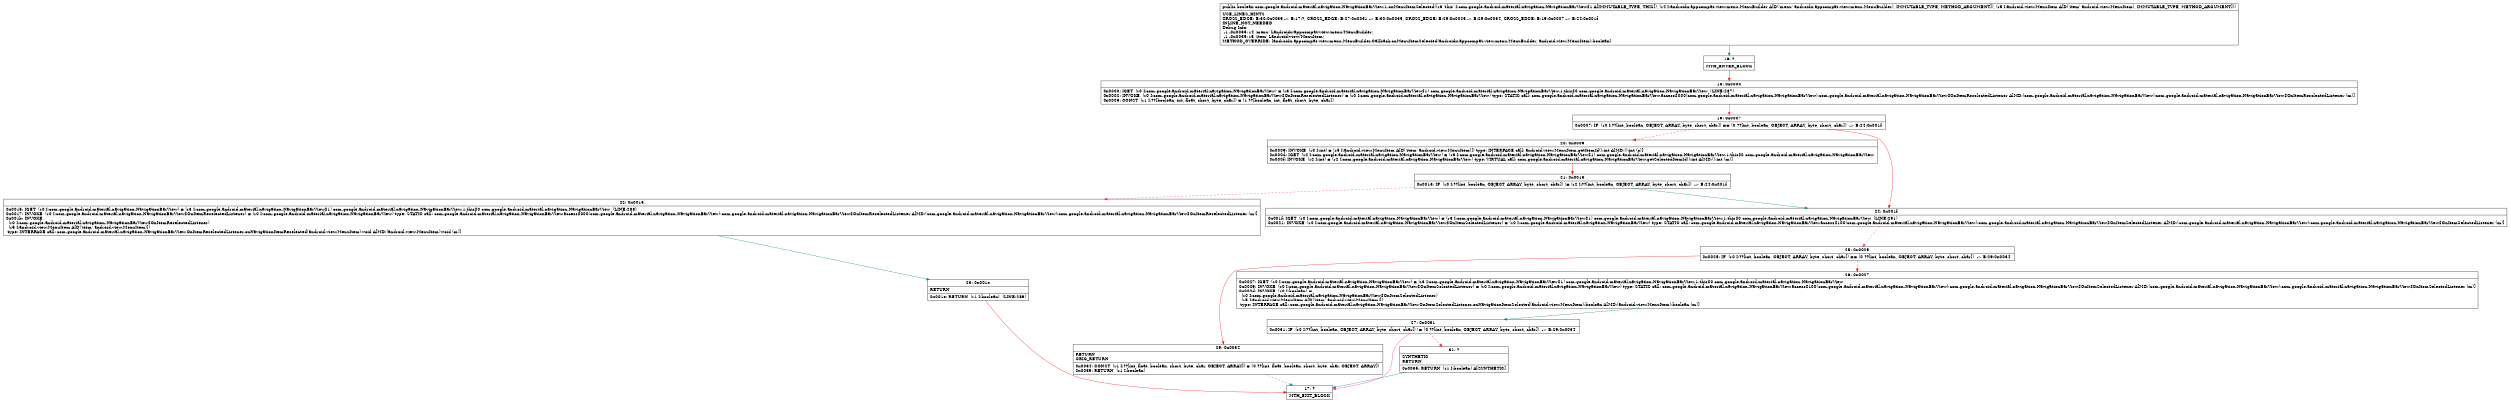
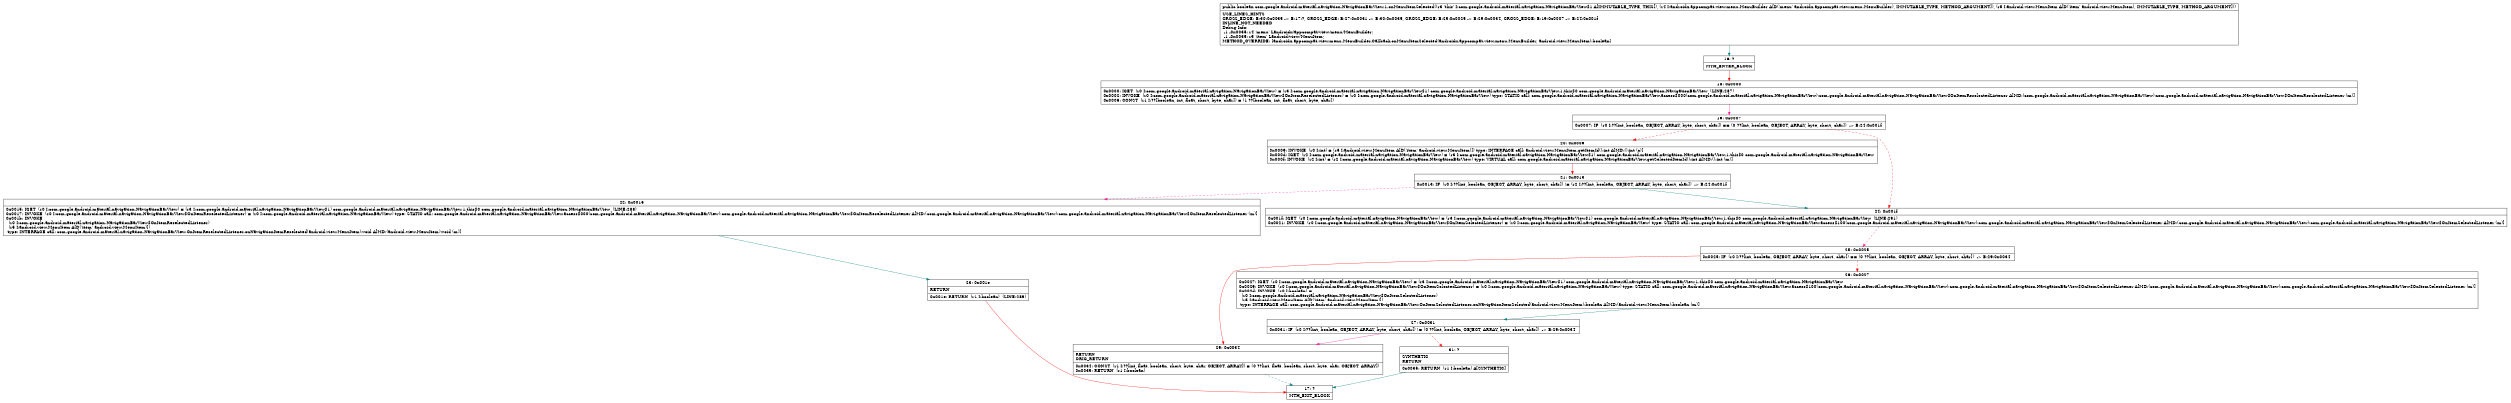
  digraph {
    node [shape=record]
    edge [color=red]
    n1 [label="{16\:\ ?|MTH_ENTER_BLOCK\l}"]
    n2 [label="{18\:\ 0x0000|0x0000: IGET  (r0 I:com.google.android.material.navigation.NavigationBarView) = (r3 I:com.google.android.material.navigation.NavigationBarView$1) com.google.android.material.navigation.NavigationBarView.1.this$0 com.google.android.material.navigation.NavigationBarView  (LINE:287)\l0x0002: INVOKE  (r0 I:com.google.android.material.navigation.NavigationBarView$OnItemReselectedListener) = (r0 I:com.google.android.material.navigation.NavigationBarView) type: STATIC call: com.google.android.material.navigation.NavigationBarView.access$000(com.google.android.material.navigation.NavigationBarView):com.google.android.material.navigation.NavigationBarView$OnItemReselectedListener A[MD:(com.google.android.material.navigation.NavigationBarView):com.google.android.material.navigation.NavigationBarView$OnItemReselectedListener (m)]\l0x0006: CONST  (r1 I:??[boolean, int, float, short, byte, char]) = (1 ??[boolean, int, float, short, byte, char]) \l}"]
    n3 [label="{19\:\ 0x0007|0x0007: IF  (r0 I:??[int, boolean, OBJECT, ARRAY, byte, short, char]) == (0 ??[int, boolean, OBJECT, ARRAY, byte, short, char])  \-\> B:24:0x001f \l}"]
    n4 [label="{20\:\ 0x0009|0x0009: INVOKE  (r0 I:int) = (r5 I:android.view.MenuItem A[D('item' android.view.MenuItem)]) type: INTERFACE call: android.view.MenuItem.getItemId():int A[MD:():int (c)]\l0x000d: IGET  (r2 I:com.google.android.material.navigation.NavigationBarView) = (r3 I:com.google.android.material.navigation.NavigationBarView$1) com.google.android.material.navigation.NavigationBarView.1.this$0 com.google.android.material.navigation.NavigationBarView \l0x000f: INVOKE  (r2 I:int) = (r2 I:com.google.android.material.navigation.NavigationBarView) type: VIRTUAL call: com.google.android.material.navigation.NavigationBarView.getSelectedItemId():int A[MD:():int (m)]\l}"]
    n5 [label="{24\:\ 0x001f|0x001f: IGET  (r0 I:com.google.android.material.navigation.NavigationBarView) = (r3 I:com.google.android.material.navigation.NavigationBarView$1) com.google.android.material.navigation.NavigationBarView.1.this$0 com.google.android.material.navigation.NavigationBarView  (LINE:291)\l0x0021: INVOKE  (r0 I:com.google.android.material.navigation.NavigationBarView$OnItemSelectedListener) = (r0 I:com.google.android.material.navigation.NavigationBarView) type: STATIC call: com.google.android.material.navigation.NavigationBarView.access$100(com.google.android.material.navigation.NavigationBarView):com.google.android.material.navigation.NavigationBarView$OnItemSelectedListener A[MD:(com.google.android.material.navigation.NavigationBarView):com.google.android.material.navigation.NavigationBarView$OnItemSelectedListener (m)]\l}"]
    n6 [label="{21\:\ 0x0013|0x0013: IF  (r0 I:??[int, boolean, OBJECT, ARRAY, byte, short, char]) != (r2 I:??[int, boolean, OBJECT, ARRAY, byte, short, char])  \-\> B:24:0x001f \l}"]
    n7 [label="{25\:\ 0x0025|0x0025: IF  (r0 I:??[int, boolean, OBJECT, ARRAY, byte, short, char]) == (0 ??[int, boolean, OBJECT, ARRAY, byte, short, char])  \-\> B:29:0x0034 \l}"]
    n8 [label="{22\:\ 0x0015|0x0015: IGET  (r0 I:com.google.android.material.navigation.NavigationBarView) = (r3 I:com.google.android.material.navigation.NavigationBarView$1) com.google.android.material.navigation.NavigationBarView.1.this$0 com.google.android.material.navigation.NavigationBarView  (LINE:288)\l0x0017: INVOKE  (r0 I:com.google.android.material.navigation.NavigationBarView$OnItemReselectedListener) = (r0 I:com.google.android.material.navigation.NavigationBarView) type: STATIC call: com.google.android.material.navigation.NavigationBarView.access$000(com.google.android.material.navigation.NavigationBarView):com.google.android.material.navigation.NavigationBarView$OnItemReselectedListener A[MD:(com.google.android.material.navigation.NavigationBarView):com.google.android.material.navigation.NavigationBarView$OnItemReselectedListener (m)]\l0x001b: INVOKE  \l  (r0 I:com.google.android.material.navigation.NavigationBarView$OnItemReselectedListener)\l  (r5 I:android.view.MenuItem A[D('item' android.view.MenuItem)])\l type: INTERFACE call: com.google.android.material.navigation.NavigationBarView.OnItemReselectedListener.onNavigationItemReselected(android.view.MenuItem):void A[MD:(android.view.MenuItem):void (m)]\l}"]
    n9 [label="{23\:\ 0x001e|RETURN\l|0x001e: RETURN  (r1 I:boolean)  (LINE:289)\l}"]
    n10 [label="{17\:\ ?|MTH_EXIT_BLOCK\l}"]
    n11 [label="{26\:\ 0x0027|0x0027: IGET  (r0 I:com.google.android.material.navigation.NavigationBarView) = (r3 I:com.google.android.material.navigation.NavigationBarView$1) com.google.android.material.navigation.NavigationBarView.1.this$0 com.google.android.material.navigation.NavigationBarView \l0x0029: INVOKE  (r0 I:com.google.android.material.navigation.NavigationBarView$OnItemSelectedListener) = (r0 I:com.google.android.material.navigation.NavigationBarView) type: STATIC call: com.google.android.material.navigation.NavigationBarView.access$100(com.google.android.material.navigation.NavigationBarView):com.google.android.material.navigation.NavigationBarView$OnItemSelectedListener A[MD:(com.google.android.material.navigation.NavigationBarView):com.google.android.material.navigation.NavigationBarView$OnItemSelectedListener (m)]\l0x002d: INVOKE  (r0 I:boolean) = \l  (r0 I:com.google.android.material.navigation.NavigationBarView$OnItemSelectedListener)\l  (r5 I:android.view.MenuItem A[D('item' android.view.MenuItem)])\l type: INTERFACE call: com.google.android.material.navigation.NavigationBarView.OnItemSelectedListener.onNavigationItemSelected(android.view.MenuItem):boolean A[MD:(android.view.MenuItem):boolean (m)]\l}"]
    n12 [label="{29\:\ 0x0034|RETURN\lORIG_RETURN\l|0x0034: CONST  (r1 I:??[int, float, boolean, short, byte, char, OBJECT, ARRAY]) = (0 ??[int, float, boolean, short, byte, char, OBJECT, ARRAY]) \l0x0035: RETURN  (r1 I:boolean) \l}"]
    n13 [label="{27\:\ 0x0031|0x0031: IF  (r0 I:??[int, boolean, OBJECT, ARRAY, byte, short, char]) != (0 ??[int, boolean, OBJECT, ARRAY, byte, short, char])  \-\> B:29:0x0034 \l}"]
    n14 [label="{31\:\ ?|SYNTHETIC\lRETURN\l|0x0035: RETURN  (r1 I:boolean) A[SYNTHETIC]\l}"]
    n15 [label="{public boolean com.google.android.material.navigation.NavigationBarView.1.onMenuItemSelected((r3 'this' I:com.google.android.material.navigation.NavigationBarView$1 A[IMMUTABLE_TYPE, THIS]), (r4 I:androidx.appcompat.view.menu.MenuBuilder A[D('menu' androidx.appcompat.view.menu.MenuBuilder), IMMUTABLE_TYPE, METHOD_ARGUMENT]), (r5 I:android.view.MenuItem A[D('item' android.view.MenuItem), IMMUTABLE_TYPE, METHOD_ARGUMENT]))  | USE_LINES_HINTS\lCROSS_EDGE: B:30:0x0035 \-\> B:17:?, CROSS_EDGE: B:27:0x0031 \-\> B:30:0x0035, CROSS_EDGE: B:25:0x0025 \-\> B:29:0x0034, CROSS_EDGE: B:19:0x0007 \-\> B:24:0x001f\lINLINE_NOT_NEEDED\lDebug Info:\l  \-1 \-0x0035: r4 'menu' Landroidx\/appcompat\/view\/menu\/MenuBuilder;\l  \-1 \-0x0035: r5 'item' Landroid\/view\/MenuItem;\lMETHOD_OVERRIDE: [androidx.appcompat.view.menu.MenuBuilder.Callback.onMenuItemSelected(androidx.appcompat.view.menu.MenuBuilder, android.view.MenuItem):boolean]\l}"]
    n1 -> n2
    n2 -> n3 [color=deeppink]
    n3 -> n4 [style=dashed]
-   n3 -> n5
+   n3 -> n5 [style=dashed]
    n4 -> n6
    n5 -> n7 [color=deeppink style=dashed]
    n6 -> n5 [color=teal]
    n6 -> n8 [color=deeppink style=dashed]
    n7 -> n11 [style=dashed]
    n7 -> n12
    n8 -> n9 [color=teal]
    n9 -> n10
    n11 -> n13 [color=teal]
    n12 -> n10 [color=teal style=dashed]
-   n13 -> n10 [color=deeppink]
+   n13 -> n12 [color=deeppink]
    n13 -> n14 [style=dashed]
    n14 -> n10 [color=teal]
    n15 -> n1 [color=teal]
  }
